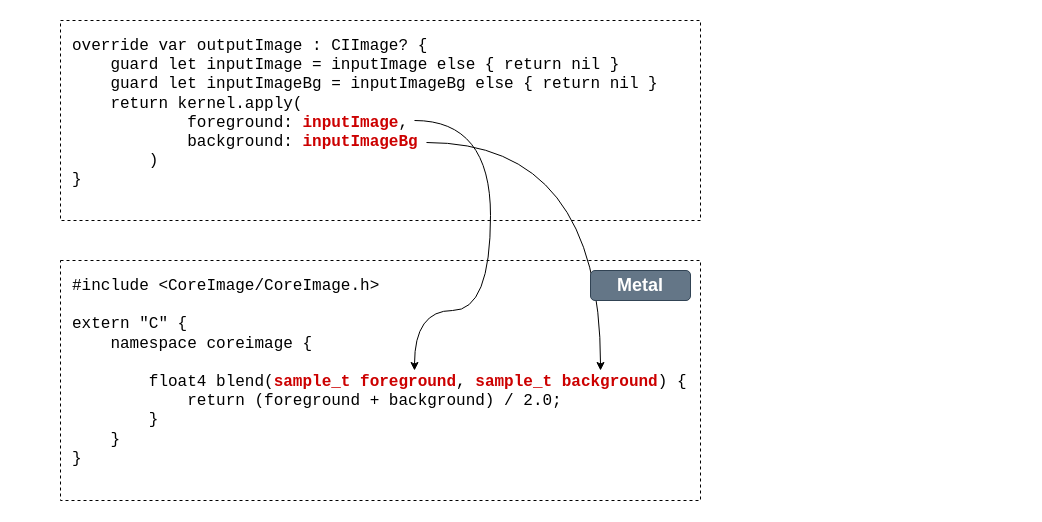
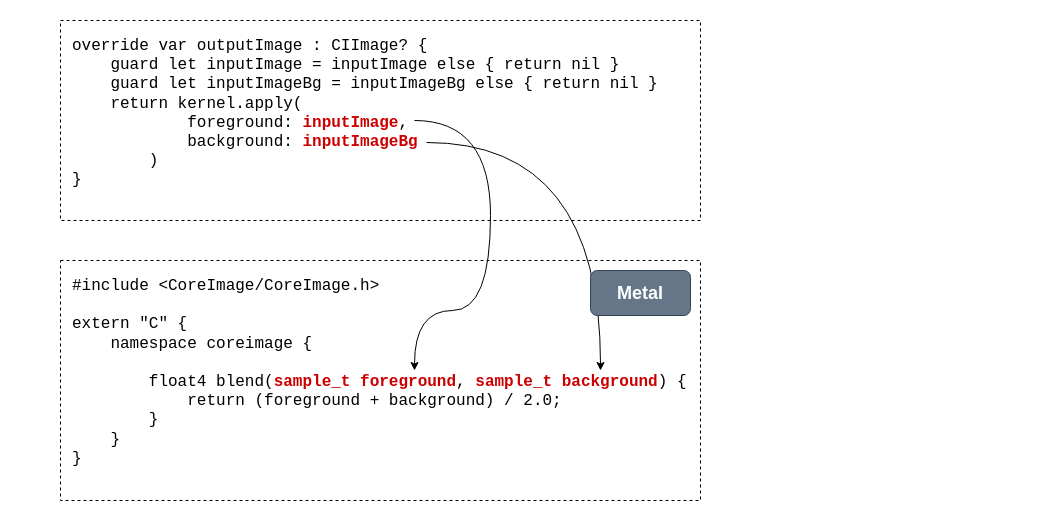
  <mxCell id="0" />
  <mxCell id="1" parent="0" />
  <mxCell id="2" value="&lt;div&gt;override var outputImage : CIImage? {&lt;/div&gt;&lt;div&gt;&amp;nbsp; &amp;nbsp; guard let inputImage = inputImage else { return nil }&lt;/div&gt;&lt;div&gt;&amp;nbsp; &amp;nbsp; guard let inputImageBg = inputImageBg else { return nil }&lt;/div&gt;&lt;div&gt;&amp;nbsp; &amp;nbsp; return kernel.apply(&lt;/div&gt;&lt;div&gt;&amp;nbsp; &amp;nbsp; &amp;nbsp; &amp;nbsp; &amp;nbsp; &amp;nbsp; foreground: &lt;b&gt;&lt;font color=&quot;#cc0000&quot;&gt;inputImage&lt;/font&gt;&lt;/b&gt;,&lt;/div&gt;&lt;div&gt;&amp;nbsp; &amp;nbsp; &amp;nbsp; &amp;nbsp; &amp;nbsp; &amp;nbsp; background: &lt;font color=&quot;#cc0000&quot;&gt;&lt;b&gt;inputImageBg&lt;/b&gt;&lt;/font&gt;&lt;/div&gt;&lt;div&gt;&amp;nbsp; &amp;nbsp; &amp;nbsp; &amp;nbsp; )&lt;/div&gt;&lt;div&gt;}&lt;/div&gt;" style="rounded=0;whiteSpace=wrap;html=1;align=left;fontSize=16;fontFamily=Courier New;verticalAlign=top;spacingLeft=10;spacingTop=10;dashed=1;" vertex="1" parent="1"><mxGeometry x="60" width="640" height="200" as="geometry" y="20" /></mxCell>
  <mxCell id="3" value="&lt;div style=&quot;&quot;&gt;&lt;div style=&quot;&quot;&gt;&lt;div&gt;#include &amp;lt;CoreImage/CoreImage.h&amp;gt;&lt;/div&gt;&lt;div&gt;&lt;br&gt;&lt;/div&gt;&lt;div&gt;extern &quot;C&quot; {&lt;/div&gt;&lt;div&gt;&amp;nbsp; &amp;nbsp; namespace coreimage {&lt;/div&gt;&lt;div&gt;&lt;br&gt;&lt;/div&gt;&lt;div&gt;&amp;nbsp; &amp;nbsp; &amp;nbsp; &amp;nbsp; float4 blend(&lt;b&gt;&lt;font color=&quot;#cc0000&quot;&gt;sample_t foreground&lt;/font&gt;&lt;/b&gt;, &lt;b&gt;&lt;font color=&quot;#cc0000&quot;&gt;sample_t background&lt;/font&gt;&lt;/b&gt;) {&lt;/div&gt;&lt;div&gt;&amp;nbsp; &amp;nbsp; &amp;nbsp; &amp;nbsp; &amp;nbsp; &amp;nbsp; return (foreground + background) / 2.0;&lt;/div&gt;&lt;div&gt;&amp;nbsp; &amp;nbsp; &amp;nbsp; &amp;nbsp; }&lt;/div&gt;&lt;div&gt;&amp;nbsp; &amp;nbsp; }&lt;/div&gt;&lt;div&gt;}&lt;/div&gt;&lt;/div&gt;&lt;/div&gt;" style="rounded=0;whiteSpace=wrap;html=1;align=left;horizontal=1;verticalAlign=top;fontSize=16;fontFamily=Courier New;spacingLeft=10;spacingTop=10;dashed=1;" vertex="1" parent="1"><mxGeometry x="60" y="260" width="640" height="240" as="geometry" /></mxCell>
  <mxCell id="4" style="edgeStyle=orthogonalEdgeStyle;rounded=0;orthogonalLoop=1;jettySize=auto;html=1;entryX=0.5;entryY=0;entryDx=0;entryDy=0;curved=1;" edge="1" parent="1" source="5" target="6"><mxGeometry relative="1" as="geometry" /></mxCell>
  <mxCell id="5" value="" style="rounded=0;whiteSpace=wrap;html=1;strokeColor=none;fillColor=none;" vertex="1" parent="1"><mxGeometry x="406" y="132" width="20" height="20" as="geometry" /></mxCell>
  <mxCell id="6" value="" style="rounded=0;whiteSpace=wrap;html=1;strokeColor=none;fillColor=none;" vertex="1" parent="1"><mxGeometry x="590" y="370" width="20" height="20" as="geometry" /></mxCell>
- <mxCell id="7" value="Metal" style="rounded=1;whiteSpace=wrap;html=1;fontStyle=1;fontSize=18;fillColor=#647687;fontColor=#ffffff;strokeColor=#314354;" vertex="1" parent="1"><mxGeometry x="590" y="270" width="100" height="30" as="geometry" /></mxCell>
+ <mxCell id="7" value="Metal" style="rounded=1;whiteSpace=wrap;html=1;fontStyle=1;fontSize=18;fillColor=#647687;fontColor=#ffffff;strokeColor=#314354;" vertex="1" parent="1"><mxGeometry x="590" y="270" width="100" height="45" as="geometry" /></mxCell>
  <mxCell id="8" value="" style="rounded=0;whiteSpace=wrap;html=1;fillColor=none;strokeColor=none;" vertex="1" parent="1"><mxGeometry width="40" height="40" as="geometry" x="20" y="20" /></mxCell>
  <mxCell id="9" value="" style="rounded=0;whiteSpace=wrap;html=1;fillColor=none;strokeColor=none;" vertex="1" parent="1"><mxGeometry x="980" width="40" height="40" as="geometry" y="20" /></mxCell>
  <mxCell id="10" style="edgeStyle=orthogonalEdgeStyle;rounded=0;orthogonalLoop=1;jettySize=auto;html=1;entryX=0.5;entryY=0;entryDx=0;entryDy=0;curved=1;" edge="1" parent="1" source="11" target="12"><mxGeometry relative="1" as="geometry"><Array as="points"><mxPoint x="490" y="120" /><mxPoint x="490" y="310" /><mxPoint x="414" y="310" /></Array></mxGeometry></mxCell>
  <mxCell id="11" value="" style="rounded=0;whiteSpace=wrap;html=1;strokeColor=none;fillColor=none;" vertex="1" parent="1"><mxGeometry x="394" y="115" width="20" height="20" as="geometry" /></mxCell>
  <mxCell id="12" value="" style="rounded=0;whiteSpace=wrap;html=1;strokeColor=none;fillColor=none;" vertex="1" parent="1"><mxGeometry x="404" y="370" width="20" height="20" as="geometry" /></mxCell>
